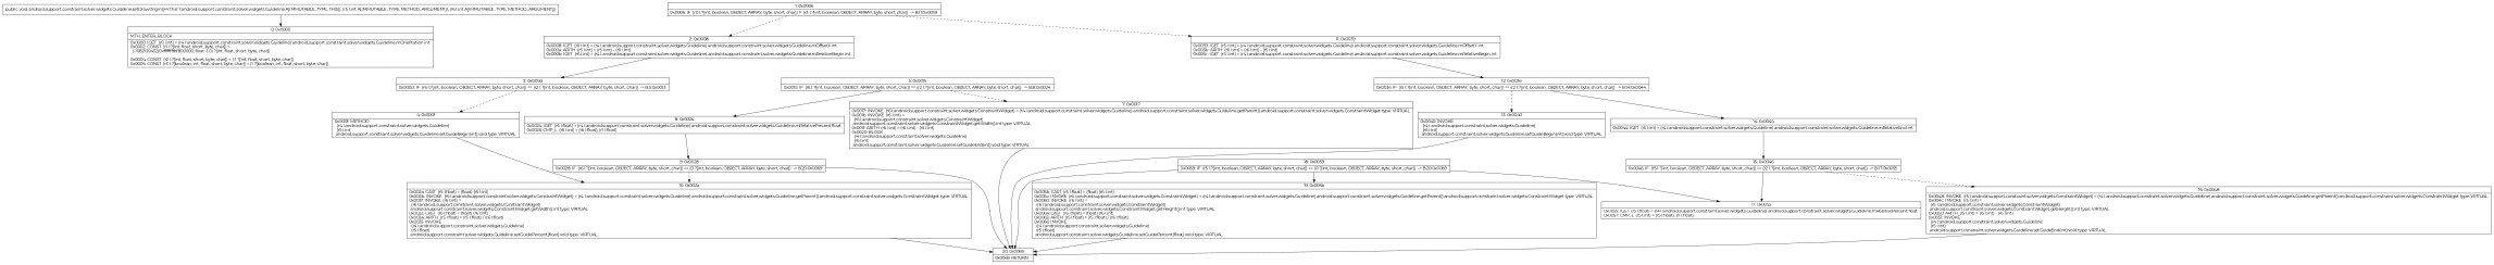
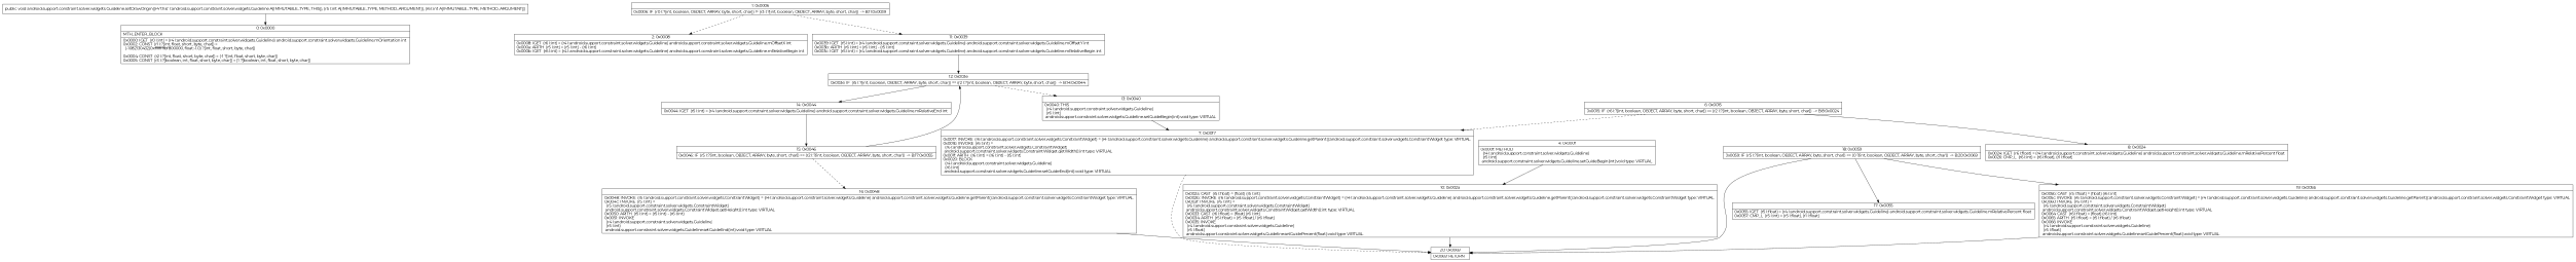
  digraph {
    fontname=Montserrat
    node [fontname=Montserrat shape=record]
    edge [fontname=Montserrat]
    n1 [label="{0\:\ 0x0000|MTH_ENTER_BLOCK\l|0x0000: IGET  (r0 I:int) = (r4 I:android.support.constraint.solver.widgets.Guideline) android.support.constraint.solver.widgets.Guideline.mOrientation int \l0x0002: CONST  (r1 I:?[int, float, short, byte, char]) = \l  (\-1082130432(0xffffffffbf800000, float:\-1.0) ?[int, float, short, byte, char])\l \l0x0004: CONST  (r2 I:?[int, float, short, byte, char]) = (\-1 ?[int, float, short, byte, char]) \l0x0005: CONST  (r3 I:?[boolean, int, float, short, byte, char]) = (1 ?[boolean, int, float, short, byte, char]) \l}"]
    n2 [label="{1\:\ 0x0006|0x0006: IF  (r0 I:?[int, boolean, OBJECT, ARRAY, byte, short, char]) != (r3 I:?[int, boolean, OBJECT, ARRAY, byte, short, char])  \-\> B:11:0x0039 \l}"]
    n3 [label="{2\:\ 0x0008|0x0008: IGET  (r6 I:int) = (r4 I:android.support.constraint.solver.widgets.Guideline) android.support.constraint.solver.widgets.Guideline.mOffsetX int \l0x000a: ARITH  (r5 I:int) = (r5 I:int) \- (r6 I:int) \l0x000b: IGET  (r6 I:int) = (r4 I:android.support.constraint.solver.widgets.Guideline) android.support.constraint.solver.widgets.Guideline.mRelativeBegin int \l}"]
    n4 [label="{11\:\ 0x0039|0x0039: IGET  (r5 I:int) = (r4 I:android.support.constraint.solver.widgets.Guideline) android.support.constraint.solver.widgets.Guideline.mOffsetY int \l0x003b: ARITH  (r6 I:int) = (r6 I:int) \- (r5 I:int) \l0x003c: IGET  (r5 I:int) = (r4 I:android.support.constraint.solver.widgets.Guideline) android.support.constraint.solver.widgets.Guideline.mRelativeBegin int \l}"]
-   n5 [label="{3\:\ 0x000d|0x000d: IF  (r6 I:?[int, boolean, OBJECT, ARRAY, byte, short, char]) == (r2 I:?[int, boolean, OBJECT, ARRAY, byte, short, char])  \-\> B:5:0x0013 \l}"]
    n6 [label="{12\:\ 0x003e|0x003e: IF  (r5 I:?[int, boolean, OBJECT, ARRAY, byte, short, char]) == (r2 I:?[int, boolean, OBJECT, ARRAY, byte, short, char])  \-\> B:14:0x0044 \l}"]
    n7 [label="{4\:\ 0x000f|0x000f: METHOD  \l  (r4 I:android.support.constraint.solver.widgets.Guideline)\l  (r5 I:int)\l android.support.constraint.solver.widgets.Guideline.setGuideBegin(int):void type: VIRTUAL \l}"]
    n8 [label="{10\:\ 0x002a|0x002a: CAST  (r5 I:float) = (float) (r5 I:int) \l0x002b: INVOKE  (r6 I:android.support.constraint.solver.widgets.ConstraintWidget) = (r4 I:android.support.constraint.solver.widgets.Guideline) android.support.constraint.solver.widgets.Guideline.getParent():android.support.constraint.solver.widgets.ConstraintWidget type: VIRTUAL \l0x003f: INVOKE  (r6 I:int) = \l  (r6 I:android.support.constraint.solver.widgets.ConstraintWidget)\l android.support.constraint.solver.widgets.ConstraintWidget.getWidth():int type: VIRTUAL \l0x0033: CAST  (r6 I:float) = (float) (r6 I:int) \l0x0034: ARITH  (r5 I:float) = (r5 I:float) \/ (r6 I:float) \l0x0035: INVOKE  \l  (r4 I:android.support.constraint.solver.widgets.Guideline)\l  (r5 I:float)\l android.support.constraint.solver.widgets.Guideline.setGuidePercent(float):void type: VIRTUAL \l}"]
    n9 [label="{20\:\ 0x0069|0x0069: RETURN   \l}"]
    n10 [label="{6\:\ 0x0015|0x0015: IF  (r6 I:?[int, boolean, OBJECT, ARRAY, byte, short, char]) == (r2 I:?[int, boolean, OBJECT, ARRAY, byte, short, char])  \-\> B:8:0x0024 \l}"]
    n11 [label="{7\:\ 0x0017|0x0017: INVOKE  (r6 I:android.support.constraint.solver.widgets.ConstraintWidget) = (r4 I:android.support.constraint.solver.widgets.Guideline) android.support.constraint.solver.widgets.Guideline.getParent():android.support.constraint.solver.widgets.ConstraintWidget type: VIRTUAL \l0x001b: INVOKE  (r6 I:int) = \l  (r6 I:android.support.constraint.solver.widgets.ConstraintWidget)\l android.support.constraint.solver.widgets.ConstraintWidget.getWidth():int type: VIRTUAL \l0x001f: ARITH  (r6 I:int) = (r6 I:int) \- (r5 I:int) \l0x0020: BLOCK  \l  (r4 I:android.support.constraint.solver.widgets.Guideline)\l  (r6 I:int)\l android.support.constraint.solver.widgets.Guideline.setGuideEnd(int):void type: VIRTUAL \l}"]
    n12 [label="{8\:\ 0x0024|0x0024: IGET  (r6 I:float) = (r4 I:android.support.constraint.solver.widgets.Guideline) android.support.constraint.solver.widgets.Guideline.mRelativePercent float \l0x0026: CMP_L  (r6 I:int) = (r6 I:float), (r1 I:float) \l}"]
-   n13 [label="{9\:\ 0x0028|0x0028: IF  (r6 I:?[int, boolean, OBJECT, ARRAY, byte, short, char]) == (0 ?[int, boolean, OBJECT, ARRAY, byte, short, char])  \-\> B:20:0x0069 \l}"]
-   n14 [label="{13\:\ 0x0040|0x0040: INVOKE  \l  (r4 I:android.support.constraint.solver.widgets.Guideline)\l  (r6 I:int)\l android.support.constraint.solver.widgets.Guideline.setGuideBegin(int):void type: VIRTUAL \l}"]
+   n14 [label="{13\:\ 0x0040|0x0040: THIS  \l  (r4 I:android.support.constraint.solver.widgets.Guideline)\l  (r6 I:int)\l android.support.constraint.solver.widgets.Guideline.setGuideBegin(int):void type: VIRTUAL \l}"]
    n15 [label="{14\:\ 0x0044|0x0044: IGET  (r5 I:int) = (r4 I:android.support.constraint.solver.widgets.Guideline) android.support.constraint.solver.widgets.Guideline.mRelativeEnd int \l}"]
    n16 [label="{15\:\ 0x0046|0x0046: IF  (r5 I:?[int, boolean, OBJECT, ARRAY, byte, short, char]) == (r2 I:?[int, boolean, OBJECT, ARRAY, byte, short, char])  \-\> B:17:0x0055 \l}"]
    n17 [label="{16\:\ 0x0048|0x0048: INVOKE  (r5 I:android.support.constraint.solver.widgets.ConstraintWidget) = (r4 I:android.support.constraint.solver.widgets.Guideline) android.support.constraint.solver.widgets.Guideline.getParent():android.support.constraint.solver.widgets.ConstraintWidget type: VIRTUAL \l0x004c: INVOKE  (r5 I:int) = \l  (r5 I:android.support.constraint.solver.widgets.ConstraintWidget)\l android.support.constraint.solver.widgets.ConstraintWidget.getHeight():int type: VIRTUAL \l0x0050: ARITH  (r5 I:int) = (r5 I:int) \- (r6 I:int) \l0x0051: INVOKE  \l  (r4 I:android.support.constraint.solver.widgets.Guideline)\l  (r5 I:int)\l android.support.constraint.solver.widgets.Guideline.setGuideEnd(int):void type: VIRTUAL \l}"]
    n18 [label="{17\:\ 0x0055|0x0055: IGET  (r5 I:float) = (r4 I:android.support.constraint.solver.widgets.Guideline) android.support.constraint.solver.widgets.Guideline.mRelativePercent float \l0x0057: CMP_L  (r5 I:int) = (r5 I:float), (r1 I:float) \l}"]
    n19 [label="{18\:\ 0x0059|0x0059: IF  (r5 I:?[int, boolean, OBJECT, ARRAY, byte, short, char]) == (0 ?[int, boolean, OBJECT, ARRAY, byte, short, char])  \-\> B:20:0x0069 \l}"]
    n20 [label="{19\:\ 0x005b|0x005b: CAST  (r5 I:float) = (float) (r6 I:int) \l0x005c: INVOKE  (r6 I:android.support.constraint.solver.widgets.ConstraintWidget) = (r4 I:android.support.constraint.solver.widgets.Guideline) android.support.constraint.solver.widgets.Guideline.getParent():android.support.constraint.solver.widgets.ConstraintWidget type: VIRTUAL \l0x0060: INVOKE  (r6 I:int) = \l  (r6 I:android.support.constraint.solver.widgets.ConstraintWidget)\l android.support.constraint.solver.widgets.ConstraintWidget.getHeight():int type: VIRTUAL \l0x0064: CAST  (r6 I:float) = (float) (r6 I:int) \l0x0065: ARITH  (r5 I:float) = (r5 I:float) \/ (r6 I:float) \l0x0066: INVOKE  \l  (r4 I:android.support.constraint.solver.widgets.Guideline)\l  (r5 I:float)\l android.support.constraint.solver.widgets.Guideline.setGuidePercent(float):void type: VIRTUAL \l}"]
    n21 [label="{public void android.support.constraint.solver.widgets.Guideline.setDrawOrigin((r4 'this' I:android.support.constraint.solver.widgets.Guideline A[IMMUTABLE_TYPE, THIS]), (r5 I:int A[IMMUTABLE_TYPE, METHOD_ARGUMENT]), (r6 I:int A[IMMUTABLE_TYPE, METHOD_ARGUMENT])) }"]
    n2 -> n3 [style=dashed]
    n2 -> n4 [style=dashed]
-   n3 -> n5
    n4 -> n6
-   n5 -> n7 [style=dashed]
    n6 -> n14 [style=dashed]
    n6 -> n15
    n7 -> n8
    n8 -> n9
    n10 -> n11 [style=dashed]
    n10 -> n12
-   n11 -> n9
-   n12 -> n13
-   n13 -> n8 [style=dashed]
-   n13 -> n9
-   n14 -> n9
+   n11 -> n9 [style=dashed]
+   n14 -> n11
    n15 -> n16
    n16 -> n17 [style=dashed]
-   n16 -> n18
+   n16 -> n6
    n17 -> n9
    n19 -> n9
    n19 -> n18
    n19 -> n20 [style=solid]
    n20 -> n9
    n21 -> n1
  }
